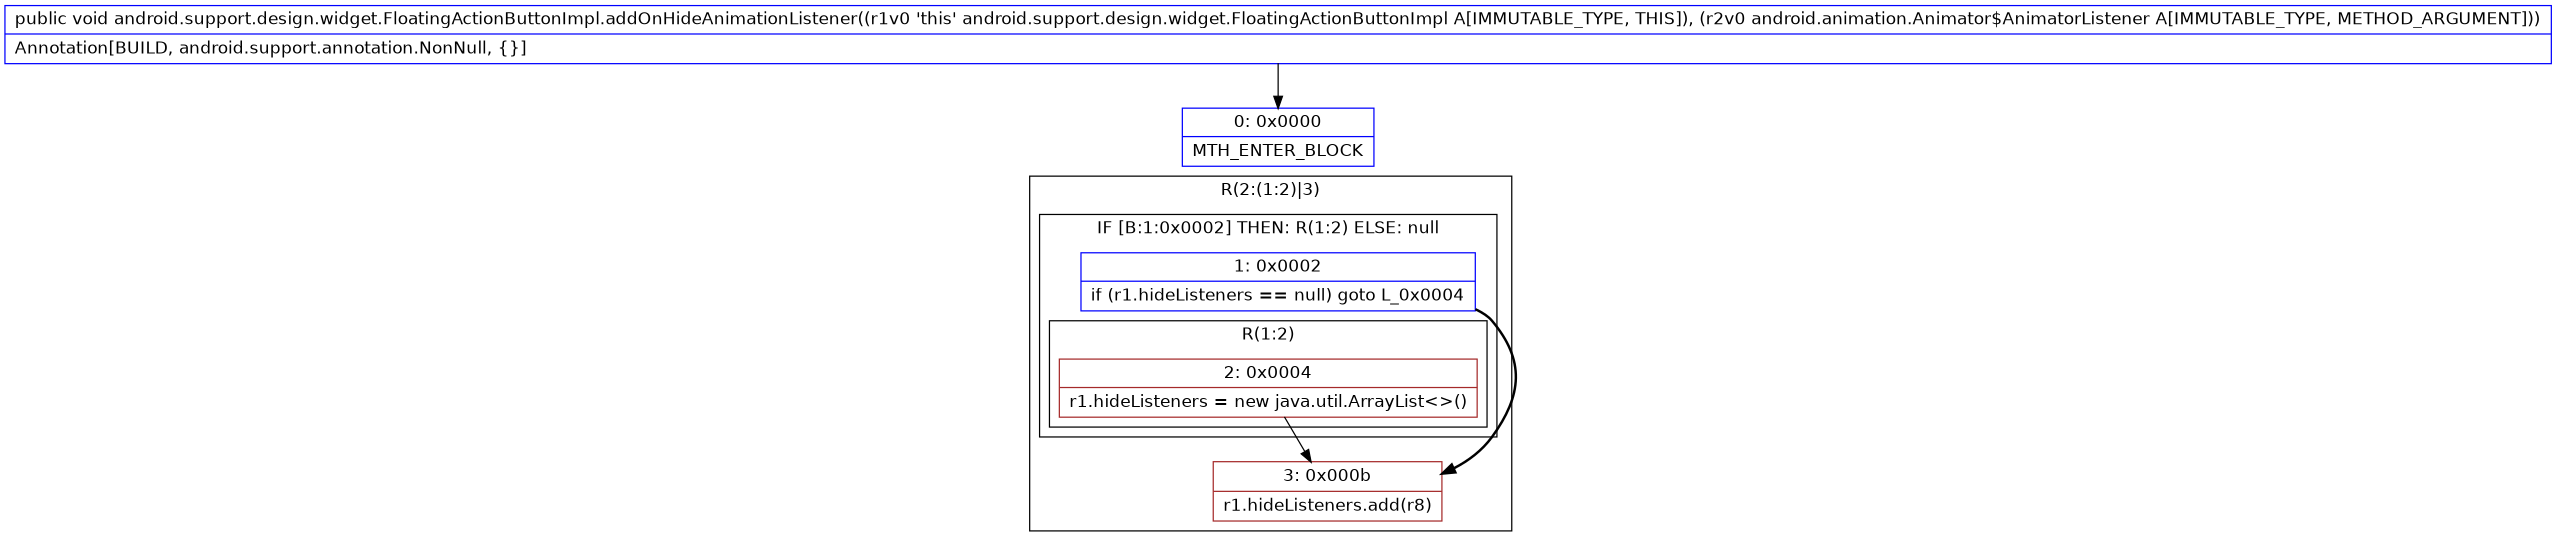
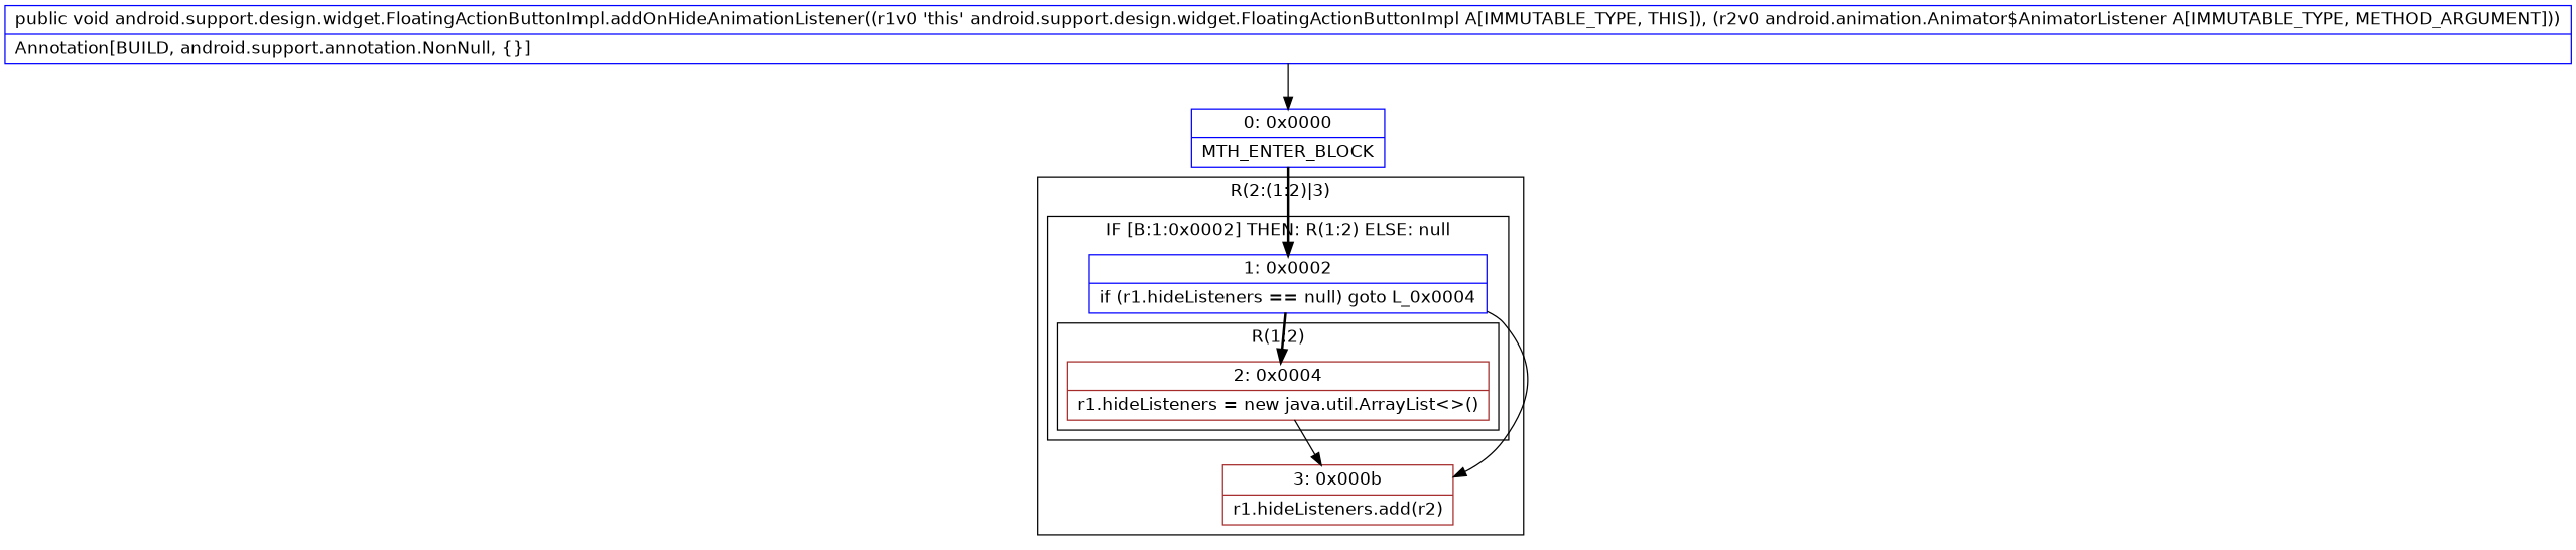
  digraph {
    fontname="DejaVu Sans"
    node [color=blue fontname="DejaVu Sans" shape=record]
    edge [fontname="DejaVu Sans" style=solid]
    n1 [color=brown label="{2\:\ 0x0004|r1.hideListeners = new java.util.ArrayList\<\>()\l}"]
    n2 [label="{1\:\ 0x0002|if (r1.hideListeners == null) goto L_0x0004\l}"]
-   n3 [color=brown label="{3\:\ 0x000b|r1.hideListeners.add(r8)\l}"]
+   n3 [color=brown label="{3\:\ 0x000b|r1.hideListeners.add(r2)\l}"]
    n4 [label="{0\:\ 0x0000|MTH_ENTER_BLOCK\l}"]
    n5 [label="{public void android.support.design.widget.FloatingActionButtonImpl.addOnHideAnimationListener((r1v0 'this' android.support.design.widget.FloatingActionButtonImpl A[IMMUTABLE_TYPE, THIS]), (r2v0 android.animation.Animator$AnimatorListener A[IMMUTABLE_TYPE, METHOD_ARGUMENT]))  | Annotation[BUILD, android.support.annotation.NonNull, \{\}]\l}"]
    subgraph cluster_1 {
      label="R(2:(1:2)|3)"
      n3
      subgraph cluster_2 {
        label="IF [B:1:0x0002] THEN: R(1:2) ELSE: null"
        n2
        subgraph cluster_3 {
          label="R(1:2)"
          n1
        }
      }
    }
    n1 -> n3
-   n2 -> n3 [style=bold]
+   n2 -> n1 [style=bold]
+   n2 -> n3
+   n4 -> n2 [style=bold]
    n5 -> n4
  }
